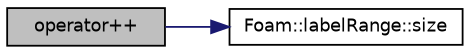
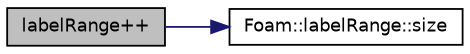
  digraph {
    rankdir=LR
    node [color=black fontname=Helvetica fontsize=10 shape=record]
-   n1 [fillcolor=grey75 fontcolor=black height=0.2 label="operator++" style=filled width=0.4]
+   n1 [fillcolor=grey75 fontcolor=black height=0.2 label="labelRange++" style=filled width=0.4]
    n2 [height=0.2 label="Foam::labelRange::size" width=0.4]
    n1 -> n2 [color=midnightblue fontname=Helvetica fontsize=10 labelfontname=Helvetica labelfontsize=10 style=solid]
  }
